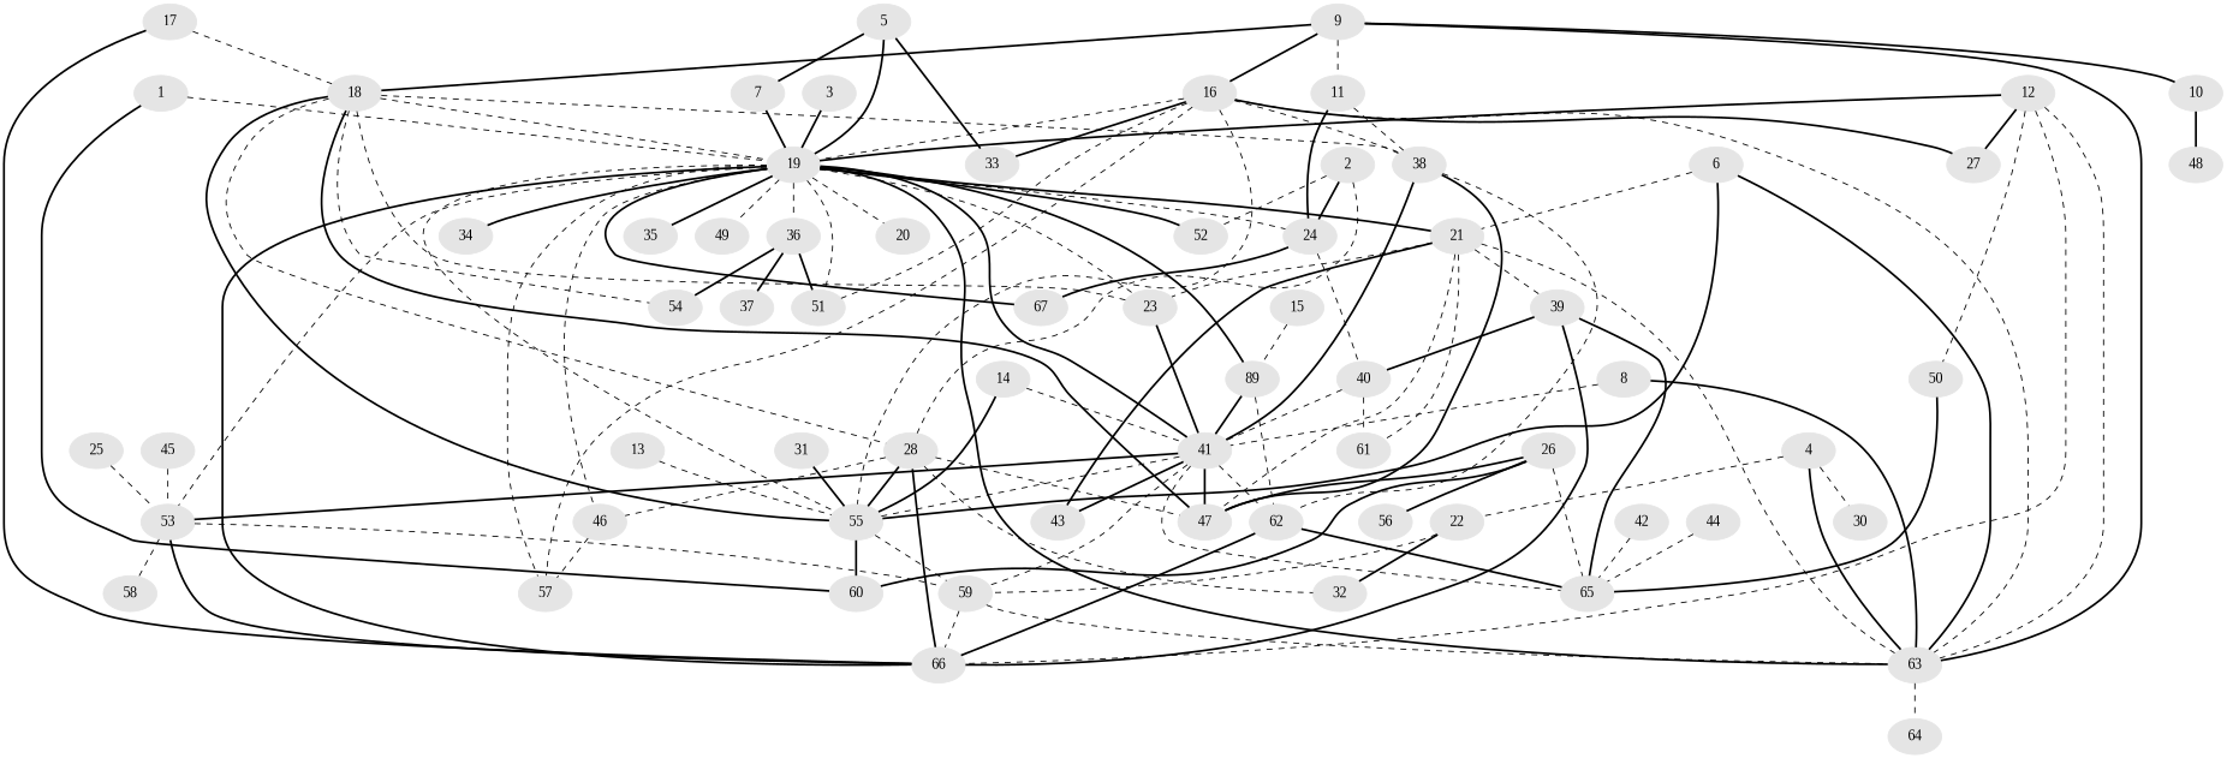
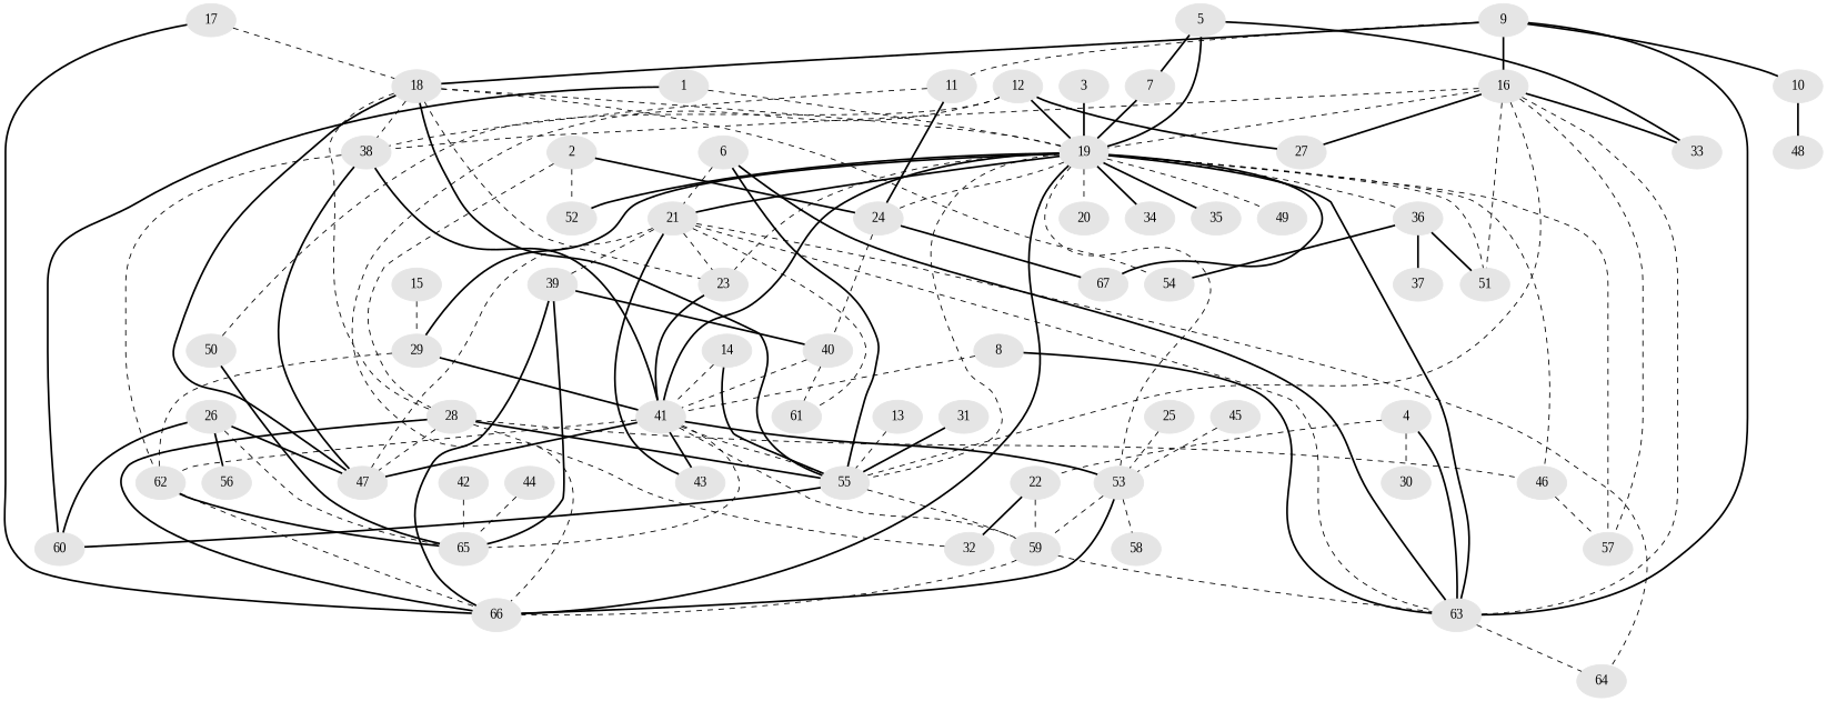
  graph {
    fontname="Liberation Serif"
    node [color=gray90 fontname="Liberation Serif" style=filled]
    edge [fontname="Liberation Serif" style=dashed weight=1.0]
    1
    19
    60
    24
    63
    21
    55
    41
    66
-   29 [label=89]
+   29
    51
    57
    23
    20
    34
    35
    36
    46
    49
    52
    53
    67
    2
    28
    40
    47
    32
    3
    4
    22
    30
    59
    64
    5
    7
    33
    6
    39
    43
    61
    8
    65
    62
    9
    10
    11
    16
    18
    48
    38
    27
    54
    12
    50
    13
    14
    15
    17
    31
    37
    58
    25
    26
    56
    42
    44
    45
    1 -- 19
    1 -- 60 [style=bold]
    19 -- 24
    19 -- 63 [style=bold]
    19 -- 21 [style=bold]
    19 -- 55
    19 -- 41 [style=bold]
    19 -- 66 [style=bold]
    19 -- 29 [style=bold]
    19 -- 51
    19 -- 57
    19 -- 23
    19 -- 20
    19 -- 34 [style=bold]
    19 -- 35 [style=bold]
    19 -- 36 [weight=2.0]
    19 -- 46
    19 -- 49
    19 -- 52 [style=bold]
    19 -- 53
    19 -- 67 [style=bold]
    24 -- 67 [style=bold]
    24 -- 40
    63 -- 64
    21 -- 63
    21 -- 23
    21 -- 47
+   21 -- 64
    21 -- 39
    21 -- 43 [style=bold]
    21 -- 61
    55 -- 60 [style=bold]
    55 -- 59
    41 -- 55
    41 -- 53 [style=bold]
    41 -- 47 [style=bold]
    41 -- 59
    41 -- 43 [style=bold]
    41 -- 65
    41 -- 62
    29 -- 41 [style=bold]
    29 -- 62
    23 -- 41 [style=bold]
    36 -- 51 [style=bold]
    36 -- 54 [style=bold]
    36 -- 37 [style=bold]
    46 -- 57
    53 -- 66 [style=bold]
    53 -- 59
    53 -- 58
    2 -- 24 [style=bold]
    2 -- 52
    2 -- 28
    28 -- 55 [style=bold]
    28 -- 66 [style=bold weight=2.0]
    28 -- 46
    28 -- 47 [weight=2.0]
    28 -- 32
    40 -- 41
    40 -- 61
    3 -- 19 [style=bold]
    4 -- 63 [style=bold]
    4 -- 22
    4 -- 30
    22 -- 32 [style=bold]
    22 -- 59
    59 -- 63
    59 -- 66 [weight=2.0]
    5 -- 19 [style=bold]
    5 -- 7 [style=bold]
    5 -- 33 [style=bold]
    7 -- 19 [style=bold]
    6 -- 63 [style=bold]
    6 -- 21
    6 -- 55 [style=bold]
    39 -- 66 [style=bold]
    39 -- 40 [style=bold]
    39 -- 65 [style=bold]
    8 -- 63 [style=bold]
    8 -- 41
-   62 -- 66 [style=bold]
+   62 -- 66
    62 -- 65 [style=bold]
    9 -- 63 [style=bold]
    9 -- 10 [style=bold]
    9 -- 11
    9 -- 16 [style=bold]
    9 -- 18 [style=bold]
    10 -- 48 [style=bold]
    11 -- 24 [style=bold]
    11 -- 38
    16 -- 19
    16 -- 63
    16 -- 55
    16 -- 51 [weight=2.0]
    16 -- 57
    16 -- 33 [style=bold]
    16 -- 38
    16 -- 27 [style=bold]
    18 -- 19 [weight=2.0]
    18 -- 55 [style=bold weight=2.0]
    18 -- 23
    18 -- 28
    18 -- 47 [style=bold]
    18 -- 38 [weight=2.0]
    18 -- 54
    38 -- 41 [style=bold]
    38 -- 47 [style=bold]
    38 -- 62
    12 -- 19 [style=bold]
-   12 -- 63
    12 -- 66
    12 -- 27 [style=bold]
    12 -- 50
    50 -- 65 [style=bold]
    13 -- 55
    14 -- 55 [style=bold]
    14 -- 41
    15 -- 29
    17 -- 66 [style=bold]
    17 -- 18
    31 -- 55 [style=bold]
    25 -- 53
    26 -- 60 [style=bold]
    26 -- 47 [style=bold weight=2.0]
    26 -- 65
    26 -- 56 [style=bold]
    42 -- 65
    44 -- 65
    45 -- 53
  }
